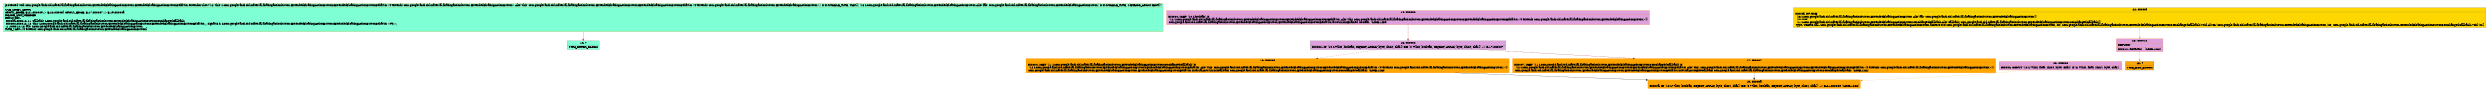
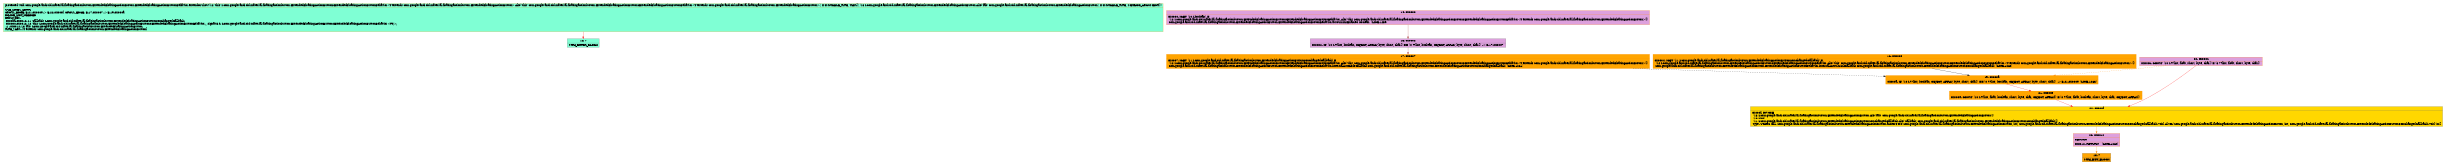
  digraph {
    node [color=darkorange fillcolor=orange shape=record style=filled]
    edge [color=red]
    n1 [color=gray40 fillcolor=aquamarine label="{12\:\ ?|MTH_ENTER_BLOCK\l}"]
    n2 [fillcolor=plum label="{14\:\ 0x0000|0x0000: IGET  (r0 I:boolean) = \l  (r2 I:com.google.android.material.floatingactionbutton.ExtendedFloatingActionButton$ExtendedFloatingActionButtonBehavior A[D('this' com.google.android.material.floatingactionbutton.ExtendedFloatingActionButton$ExtendedFloatingActionButtonBehavior\<T extends com.google.android.material.floatingactionbutton.ExtendedFloatingActionButton\>)])\l com.google.android.material.floatingactionbutton.ExtendedFloatingActionButton.ExtendedFloatingActionButtonBehavior.autoShrinkEnabled boolean  (LINE:1259)\l}"]
    n3 [color=gray40 fillcolor=plum label="{15\:\ 0x0002|0x0002: IF  (r0 I:??[int, boolean, OBJECT, ARRAY, byte, short, char]) == (0 ??[int, boolean, OBJECT, ARRAY, byte, short, char])  \-\> B:17:0x0007 \l}"]
    n4 [label="{16\:\ 0x0004|0x0004: IGET  (r1 I:com.google.android.material.floatingactionbutton.ExtendedFloatingActionButton$OnChangedCallback) = \l  (r2 I:com.google.android.material.floatingactionbutton.ExtendedFloatingActionButton$ExtendedFloatingActionButtonBehavior A[D('this' com.google.android.material.floatingactionbutton.ExtendedFloatingActionButton$ExtendedFloatingActionButtonBehavior\<T extends com.google.android.material.floatingactionbutton.ExtendedFloatingActionButton\>)])\l com.google.android.material.floatingactionbutton.ExtendedFloatingActionButton.ExtendedFloatingActionButtonBehavior.internalAutoShrinkCallback com.google.android.material.floatingactionbutton.ExtendedFloatingActionButton$OnChangedCallback  (LINE:1260)\l}"]
    n5 [label="{17\:\ 0x0007|0x0007: IGET  (r1 I:com.google.android.material.floatingactionbutton.ExtendedFloatingActionButton$OnChangedCallback) = \l  (r2 I:com.google.android.material.floatingactionbutton.ExtendedFloatingActionButton$ExtendedFloatingActionButtonBehavior A[D('this' com.google.android.material.floatingactionbutton.ExtendedFloatingActionButton$ExtendedFloatingActionButtonBehavior\<T extends com.google.android.material.floatingactionbutton.ExtendedFloatingActionButton\>)])\l com.google.android.material.floatingactionbutton.ExtendedFloatingActionButton.ExtendedFloatingActionButtonBehavior.internalAutoHideCallback com.google.android.material.floatingactionbutton.ExtendedFloatingActionButton$OnChangedCallback  (LINE:1261)\l}"]
    n6 [label="{19\:\ 0x000a|0x000a: IF  (r0 I:??[int, boolean, OBJECT, ARRAY, byte, short, char]) == (0 ??[int, boolean, OBJECT, ARRAY, byte, short, char])  \-\> B:21:0x000e  (LINE:1263)\l}"]
+   n7 [label="{21\:\ 0x000e|0x000e: CONST  (r0 I:??[int, float, boolean, short, byte, char, OBJECT, ARRAY]) = (0 ??[int, float, boolean, short, byte, char, OBJECT, ARRAY]) \l}"]
    n8 [fillcolor=plum label="{20\:\ 0x000c|0x000c: CONST  (r0 I:??[int, float, short, byte, char]) = (3 ??[int, float, short, byte, char]) \l}"]
    n9 [color=gray40 fillcolor=gold label="{22\:\ 0x000f|0x000f: INVOKE  \l  (r3 I:com.google.android.material.floatingactionbutton.ExtendedFloatingActionButton A[D('fab' com.google.android.material.floatingactionbutton.ExtendedFloatingActionButton)])\l  (r0 I:int)\l  (r1 I:com.google.android.material.floatingactionbutton.ExtendedFloatingActionButton$OnChangedCallback A[D('callback' com.google.android.material.floatingactionbutton.ExtendedFloatingActionButton$OnChangedCallback)])\l type: STATIC call: com.google.android.material.floatingactionbutton.ExtendedFloatingActionButton.access$400(com.google.android.material.floatingactionbutton.ExtendedFloatingActionButton, int, com.google.android.material.floatingactionbutton.ExtendedFloatingActionButton$OnChangedCallback):void A[MD:(com.google.android.material.floatingactionbutton.ExtendedFloatingActionButton, int, com.google.android.material.floatingactionbutton.ExtendedFloatingActionButton$OnChangedCallback):void (m)]\l}"]
    n10 [fillcolor=plum label="{23\:\ 0x0012|RETURN\l|0x0012: RETURN    (LINE:1264)\l}"]
    n11 [color=gray40 label="{13\:\ ?|MTH_EXIT_BLOCK\l}"]
    n12 [fillcolor=aquamarine label="{protected void com.google.android.material.floatingactionbutton.ExtendedFloatingActionButton.ExtendedFloatingActionButtonBehavior.extendOrShow((r2 'this' I:com.google.android.material.floatingactionbutton.ExtendedFloatingActionButton$ExtendedFloatingActionButtonBehavior\<T extends com.google.android.material.floatingactionbutton.ExtendedFloatingActionButton\> A[D('this' com.google.android.material.floatingactionbutton.ExtendedFloatingActionButton$ExtendedFloatingActionButtonBehavior\<T extends com.google.android.material.floatingactionbutton.ExtendedFloatingActionButton\>), IMMUTABLE_TYPE, THIS]), (r3 I:com.google.android.material.floatingactionbutton.ExtendedFloatingActionButton A[D('fab' com.google.android.material.floatingactionbutton.ExtendedFloatingActionButton), IMMUTABLE_TYPE, METHOD_ARGUMENT]))  | USE_LINES_HINTS\lCROSS_EDGE: B:21:0x000e \-\> B:22:0x000f, CROSS_EDGE: B:17:0x0007 \-\> B:19:0x000a\lINLINE_NOT_NEEDED\lDebug Info:\l  0x000a\-0x0012: r1 'callback' Lcom\/google\/android\/material\/floatingactionbutton\/ExtendedFloatingActionButton$OnChangedCallback;\l  0x0000\-0x0012: r2 'this' Lcom\/google\/android\/material\/floatingactionbutton\/ExtendedFloatingActionButton$ExtendedFloatingActionButtonBehavior;, signature: Lcom\/google\/android\/material\/floatingactionbutton\/ExtendedFloatingActionButton$ExtendedFloatingActionButtonBehavior\<TT;\>;\l  \-1 \-0x0012: r3 'fab' Lcom\/google\/android\/material\/floatingactionbutton\/ExtendedFloatingActionButton;\lTYPE_VARS: [T extends com.google.android.material.floatingactionbutton.ExtendedFloatingActionButton]\l}"]
    n2 -> n3 [color=brown]
-   n3 -> n4 [color=brown style=dashed]
    n3 -> n5 [color=brown]
    n4 -> n6 [color=black]
    n5 -> n6 [color=black style=dashed]
+   n6 -> n7
+   n7 -> n9
    n8 -> n6 [color=darkorange style=dashed]
+   n8 -> n9
    n9 -> n10 [color=darkorange]
    n10 -> n11 [color=darkorange]
    n12 -> n1
  }
